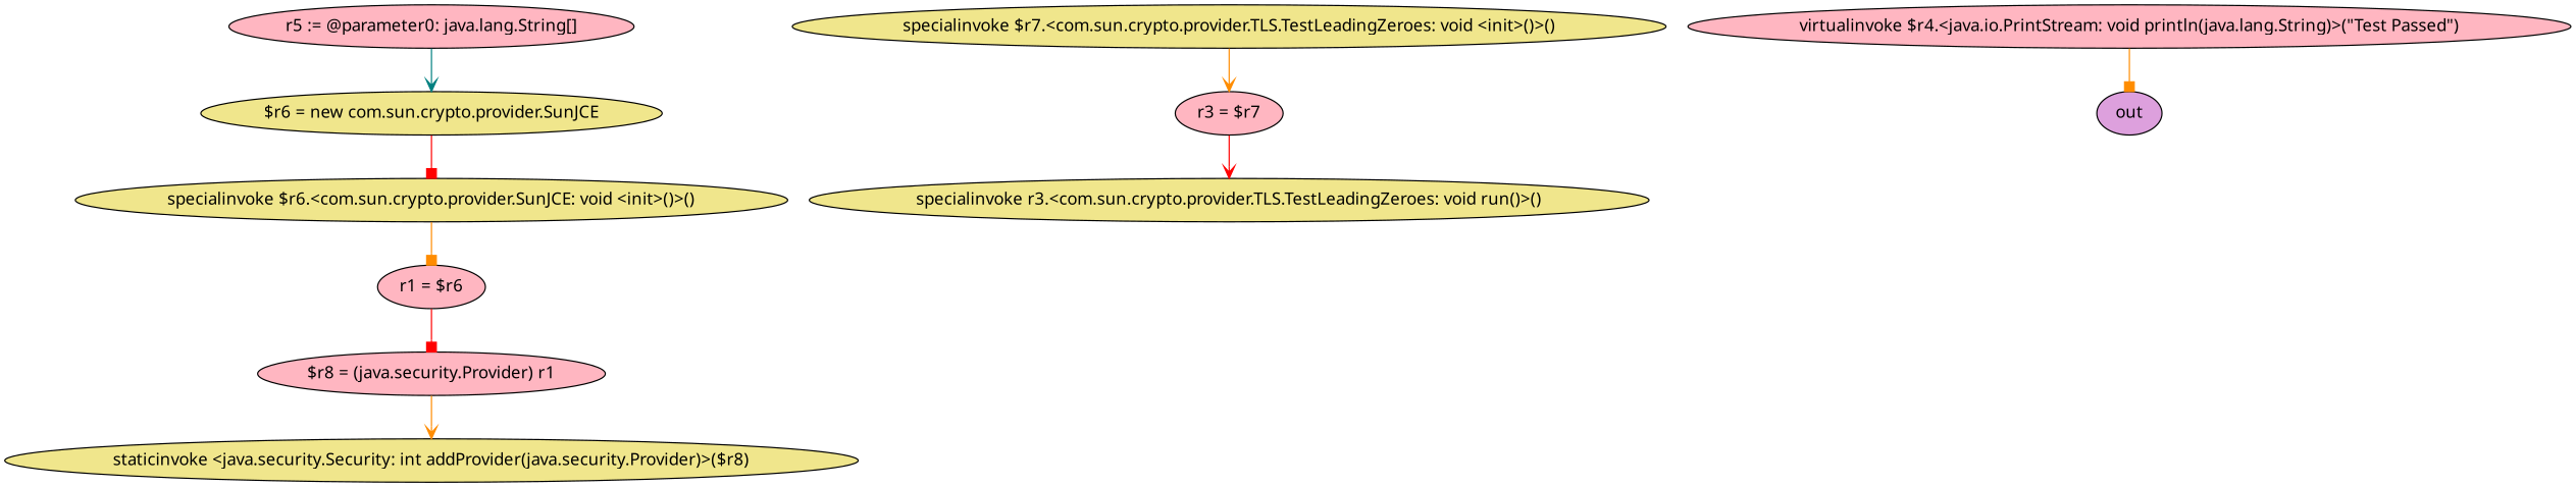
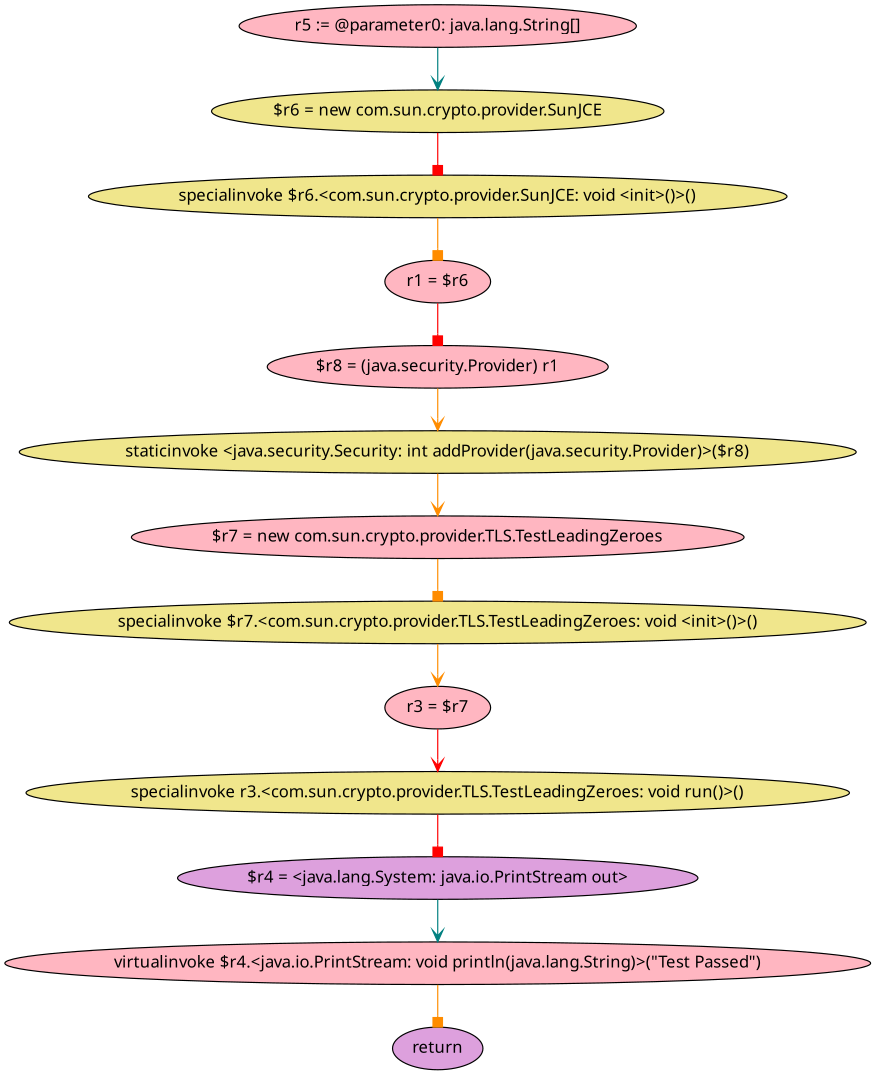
  digraph {
    fontname="Noto Sans"
    node [fillcolor=lightpink fontname="Noto Sans" style=filled]
    edge [arrowhead=box color=darkorange fontname="Noto Sans"]
    "$r6 = new com.sun.crypto.provider.SunJCE" [fillcolor=khaki]
    "r5 := @parameter0: java.lang.String[]"
    "specialinvoke $r6.<com.sun.crypto.provider.SunJCE: void <init>()>()" [fillcolor=khaki]
    "r1 = $r6"
    "$r8 = (java.security.Provider) r1"
    "staticinvoke <java.security.Security: int addProvider(java.security.Provider)>($r8)" [fillcolor=khaki]
+   "$r7 = new com.sun.crypto.provider.TLS.TestLeadingZeroes"
    "specialinvoke $r7.<com.sun.crypto.provider.TLS.TestLeadingZeroes: void <init>()>()" [fillcolor=khaki]
    "r3 = $r7"
    "specialinvoke r3.<com.sun.crypto.provider.TLS.TestLeadingZeroes: void run()>()" [fillcolor=khaki]
+   "$r4 = <java.lang.System: java.io.PrintStream out>" [fillcolor=plum]
    "virtualinvoke $r4.<java.io.PrintStream: void println(java.lang.String)>(\"Test Passed\")"
-   return [fillcolor=plum label=out]
+   return [fillcolor=plum]
    "$r6 = new com.sun.crypto.provider.SunJCE" -> "specialinvoke $r6.<com.sun.crypto.provider.SunJCE: void <init>()>()" [color=red]
    "r5 := @parameter0: java.lang.String[]" -> "$r6 = new com.sun.crypto.provider.SunJCE" [arrowhead=vee color=teal]
    "specialinvoke $r6.<com.sun.crypto.provider.SunJCE: void <init>()>()" -> "r1 = $r6"
    "r1 = $r6" -> "$r8 = (java.security.Provider) r1" [color=red]
    "$r8 = (java.security.Provider) r1" -> "staticinvoke <java.security.Security: int addProvider(java.security.Provider)>($r8)" [arrowhead=vee]
+   "staticinvoke <java.security.Security: int addProvider(java.security.Provider)>($r8)" -> "$r7 = new com.sun.crypto.provider.TLS.TestLeadingZeroes" [arrowhead=vee]
+   "$r7 = new com.sun.crypto.provider.TLS.TestLeadingZeroes" -> "specialinvoke $r7.<com.sun.crypto.provider.TLS.TestLeadingZeroes: void <init>()>()"
    "specialinvoke $r7.<com.sun.crypto.provider.TLS.TestLeadingZeroes: void <init>()>()" -> "r3 = $r7" [arrowhead=vee]
    "r3 = $r7" -> "specialinvoke r3.<com.sun.crypto.provider.TLS.TestLeadingZeroes: void run()>()" [arrowhead=vee color=red]
+   "specialinvoke r3.<com.sun.crypto.provider.TLS.TestLeadingZeroes: void run()>()" -> "$r4 = <java.lang.System: java.io.PrintStream out>" [color=red]
+   "$r4 = <java.lang.System: java.io.PrintStream out>" -> "virtualinvoke $r4.<java.io.PrintStream: void println(java.lang.String)>(\"Test Passed\")" [arrowhead=vee color=teal]
    "virtualinvoke $r4.<java.io.PrintStream: void println(java.lang.String)>(\"Test Passed\")" -> return
  }
